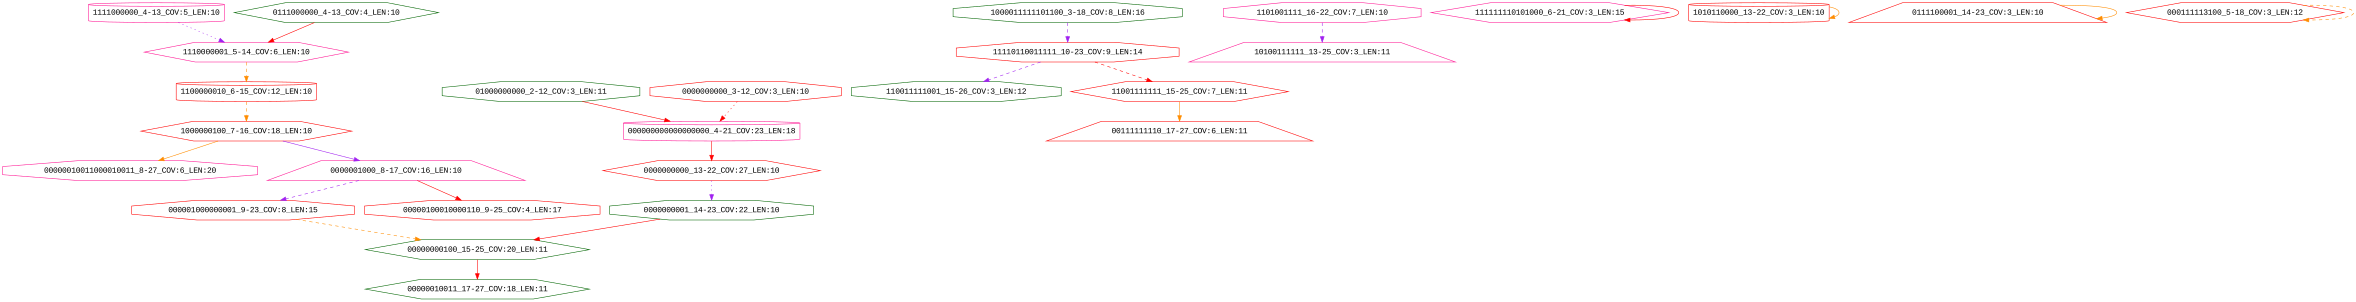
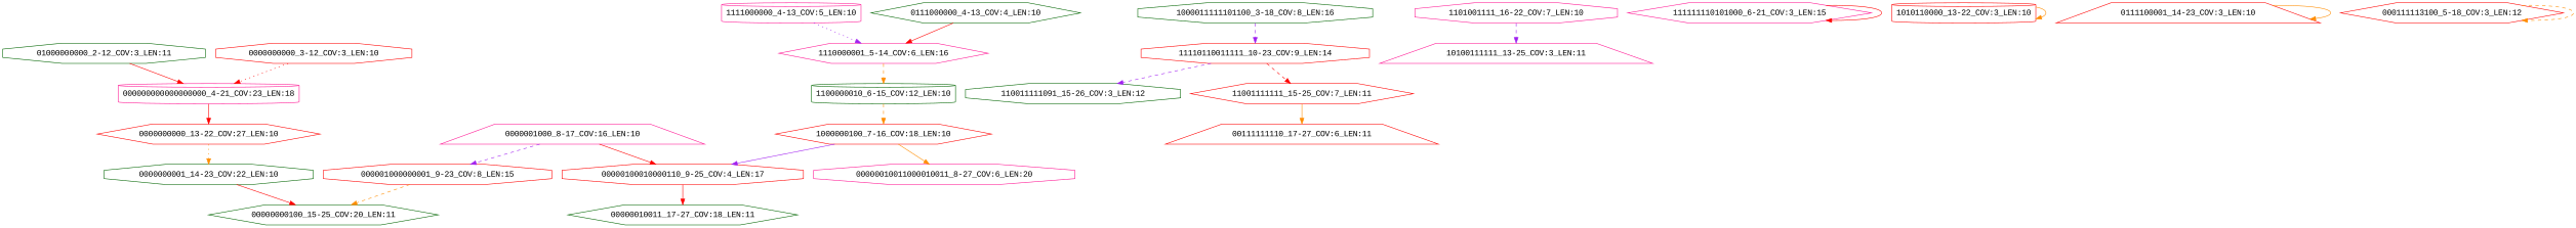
  digraph {
    fontname="Liberation Mono"
    node [color=red fontname="Liberation Mono" shape=octagon]
    edge [color=red fontname="Liberation Mono" style=solid]
    "000000000000000000_4-21_COV:23_LEN:18" [color=deeppink shape=cylinder]
    "0000000000_13-22_COV:27_LEN:10" [shape=hexagon]
    "0000000001_14-23_COV:22_LEN:10" [color=darkgreen]
    "00000000100_15-25_COV:20_LEN:11" [color=darkgreen shape=hexagon]
    "00000010011_17-27_COV:18_LEN:11" [color=darkgreen shape=hexagon]
    "1111000000_4-13_COV:5_LEN:10" [color=deeppink shape=cylinder]
-   "1110000001_5-14_COV:6_LEN:10" [color=deeppink shape=hexagon]
-   "1100000010_6-15_COV:12_LEN:10" [shape=cylinder]
+   "1110000001_5-14_COV:6_LEN:10" [color=deeppink shape=hexagon label="1110000001_5-14_COV:6_LEN:16"]
+   "1100000010_6-15_COV:12_LEN:10" [color=darkgreen shape=cylinder]
    "1000000100_7-16_COV:18_LEN:10" [shape=hexagon]
    "00000010011000010011_8-27_COV:6_LEN:20" [color=deeppink]
    "0000001000_8-17_COV:16_LEN:10" [color=deeppink shape=trapezium]
    "000001000000001_9-23_COV:8_LEN:15"
    "00000100010000110_9-25_COV:4_LEN:17"
    "01000000000_2-12_COV:3_LEN:11" [color=darkgreen]
    "11110110011111_10-23_COV:9_LEN:14"
-   "110011111001_15-26_COV:3_LEN:12" [color=darkgreen]
+   "110011111001_15-26_COV:3_LEN:12" [color=darkgreen label="110011111091_15-26_COV:3_LEN:12"]
    "11001111111_15-25_COV:7_LEN:11" [shape=hexagon]
    "00111111110_17-27_COV:6_LEN:11" [shape=trapezium]
    "0000000000_3-12_COV:3_LEN:10"
    n20 [color=deeppink label="1101001111_16-22_COV:7_LEN:10"]
    "10100111111_13-25_COV:3_LEN:11" [color=deeppink shape=trapezium]
    "1000011111101100_3-18_COV:8_LEN:16" [color=darkgreen]
    "111111110101000_6-21_COV:3_LEN:15" [color=deeppink shape=hexagon]
    "0111000000_4-13_COV:4_LEN:10" [color=darkgreen shape=hexagon]
    "1010110000_13-22_COV:3_LEN:10" [shape=cylinder]
    "0111100001_14-23_COV:3_LEN:10" [shape=trapezium]
    n27 [label="000111113100_5-18_COV:3_LEN:12" shape=hexagon]
    "000000000000000000_4-21_COV:23_LEN:18" -> "0000000000_13-22_COV:27_LEN:10"
-   "0000000000_13-22_COV:27_LEN:10" -> "0000000001_14-23_COV:22_LEN:10" [color=purple style=dotted]
+   "0000000000_13-22_COV:27_LEN:10" -> "0000000001_14-23_COV:22_LEN:10" [color=darkorange style=dotted]
    "0000000001_14-23_COV:22_LEN:10" -> "00000000100_15-25_COV:20_LEN:11"
-   "00000000100_15-25_COV:20_LEN:11" -> "00000010011_17-27_COV:18_LEN:11"
+   "00000100010000110_9-25_COV:4_LEN:17" -> "00000010011_17-27_COV:18_LEN:11"
    "1111000000_4-13_COV:5_LEN:10" -> "1110000001_5-14_COV:6_LEN:10" [color=purple style=dotted]
    "1110000001_5-14_COV:6_LEN:10" -> "1100000010_6-15_COV:12_LEN:10" [color=darkorange style=dashed]
    "1100000010_6-15_COV:12_LEN:10" -> "1000000100_7-16_COV:18_LEN:10" [color=darkorange style=dashed]
    "1000000100_7-16_COV:18_LEN:10" -> "00000010011000010011_8-27_COV:6_LEN:20" [color=darkorange]
-   "1000000100_7-16_COV:18_LEN:10" -> "0000001000_8-17_COV:16_LEN:10" [color=purple]
+   "1000000100_7-16_COV:18_LEN:10" -> "00000100010000110_9-25_COV:4_LEN:17" [color=purple]
    "0000001000_8-17_COV:16_LEN:10" -> "000001000000001_9-23_COV:8_LEN:15" [color=purple style=dashed]
    "0000001000_8-17_COV:16_LEN:10" -> "00000100010000110_9-25_COV:4_LEN:17"
    "000001000000001_9-23_COV:8_LEN:15" -> "00000000100_15-25_COV:20_LEN:11" [color=darkorange style=dashed]
    "01000000000_2-12_COV:3_LEN:11" -> "000000000000000000_4-21_COV:23_LEN:18"
    "11110110011111_10-23_COV:9_LEN:14" -> "110011111001_15-26_COV:3_LEN:12" [color=purple style=dashed]
    "11110110011111_10-23_COV:9_LEN:14" -> "11001111111_15-25_COV:7_LEN:11" [style=dashed]
    "11001111111_15-25_COV:7_LEN:11" -> "00111111110_17-27_COV:6_LEN:11" [color=darkorange]
    "0000000000_3-12_COV:3_LEN:10" -> "000000000000000000_4-21_COV:23_LEN:18" [style=dotted]
    n20 -> "10100111111_13-25_COV:3_LEN:11" [color=purple style=dashed]
    "1000011111101100_3-18_COV:8_LEN:16" -> "11110110011111_10-23_COV:9_LEN:14" [color=purple style=dashed]
    "111111110101000_6-21_COV:3_LEN:15" -> "111111110101000_6-21_COV:3_LEN:15"
    "0111000000_4-13_COV:4_LEN:10" -> "1110000001_5-14_COV:6_LEN:10"
    "1010110000_13-22_COV:3_LEN:10" -> "1010110000_13-22_COV:3_LEN:10" [color=darkorange]
    "0111100001_14-23_COV:3_LEN:10" -> "0111100001_14-23_COV:3_LEN:10" [color=darkorange]
    n27 -> n27 [color=darkorange style=dashed]
  }
